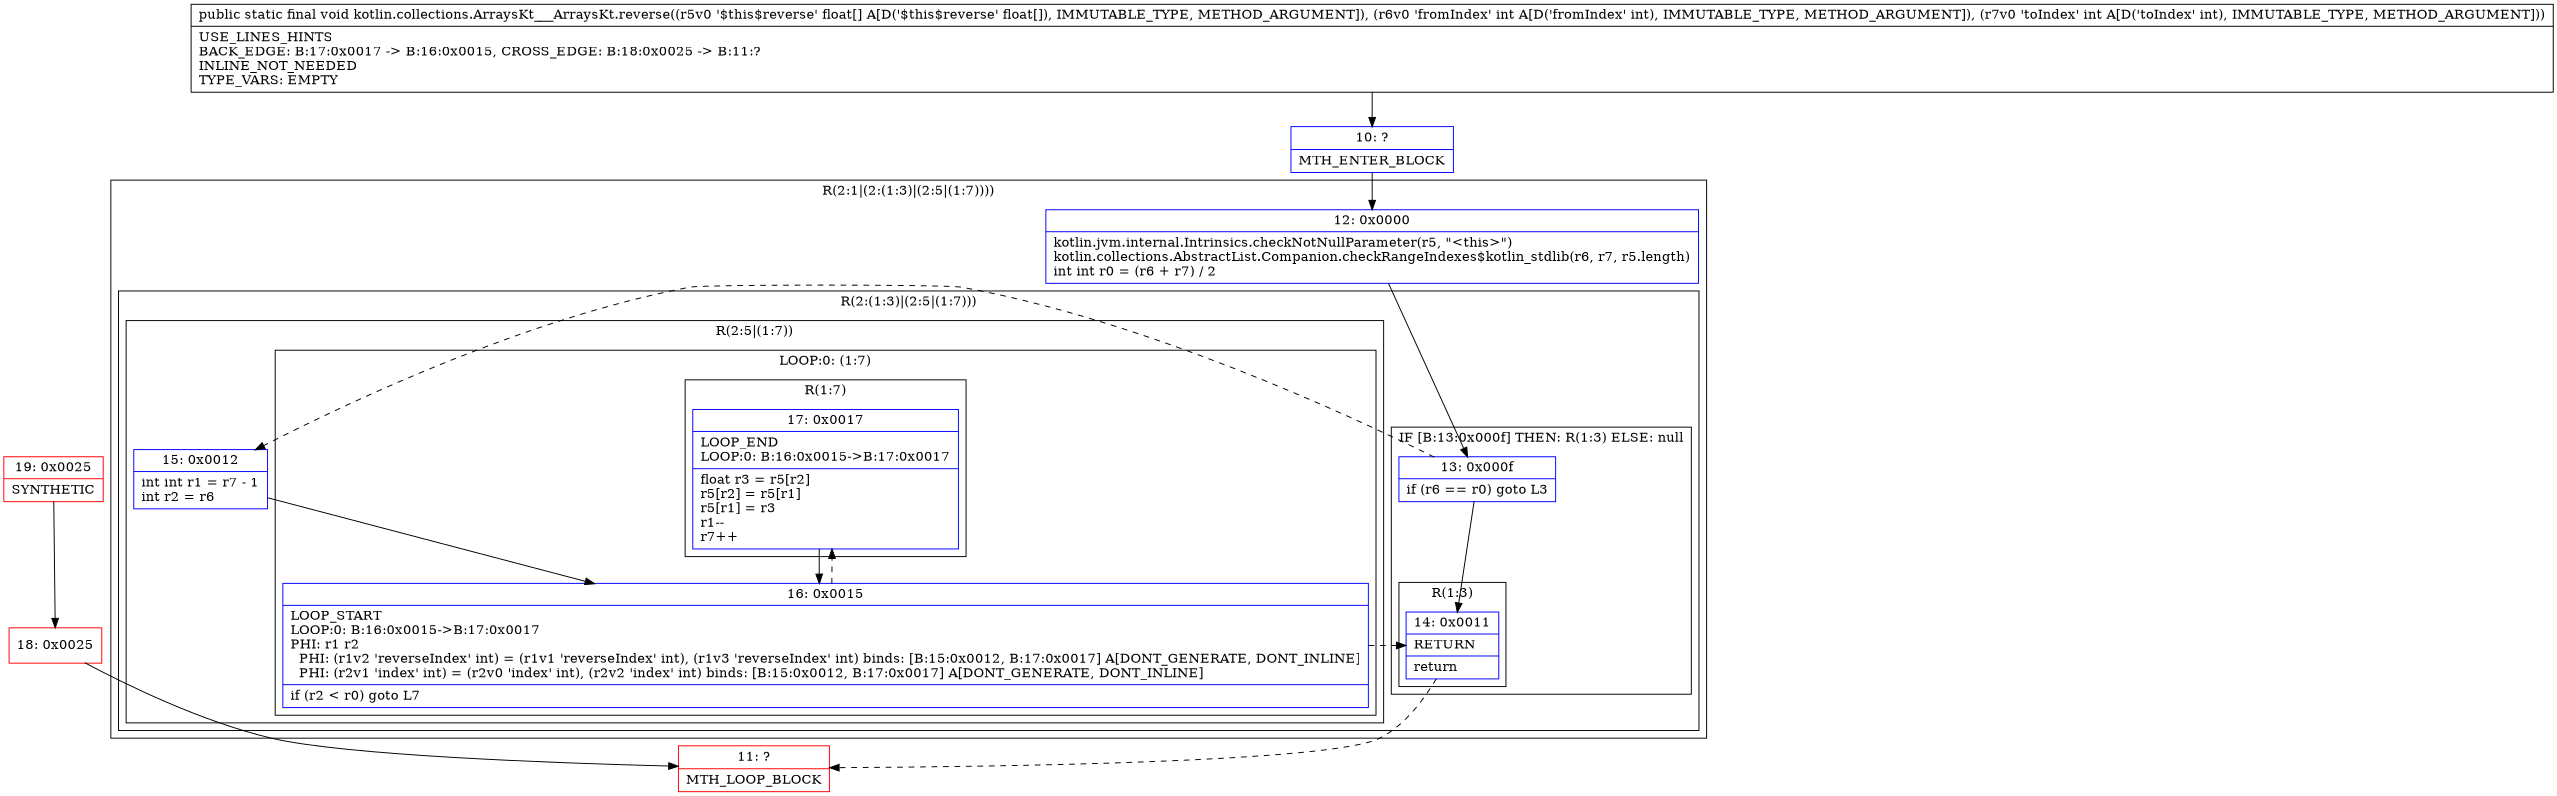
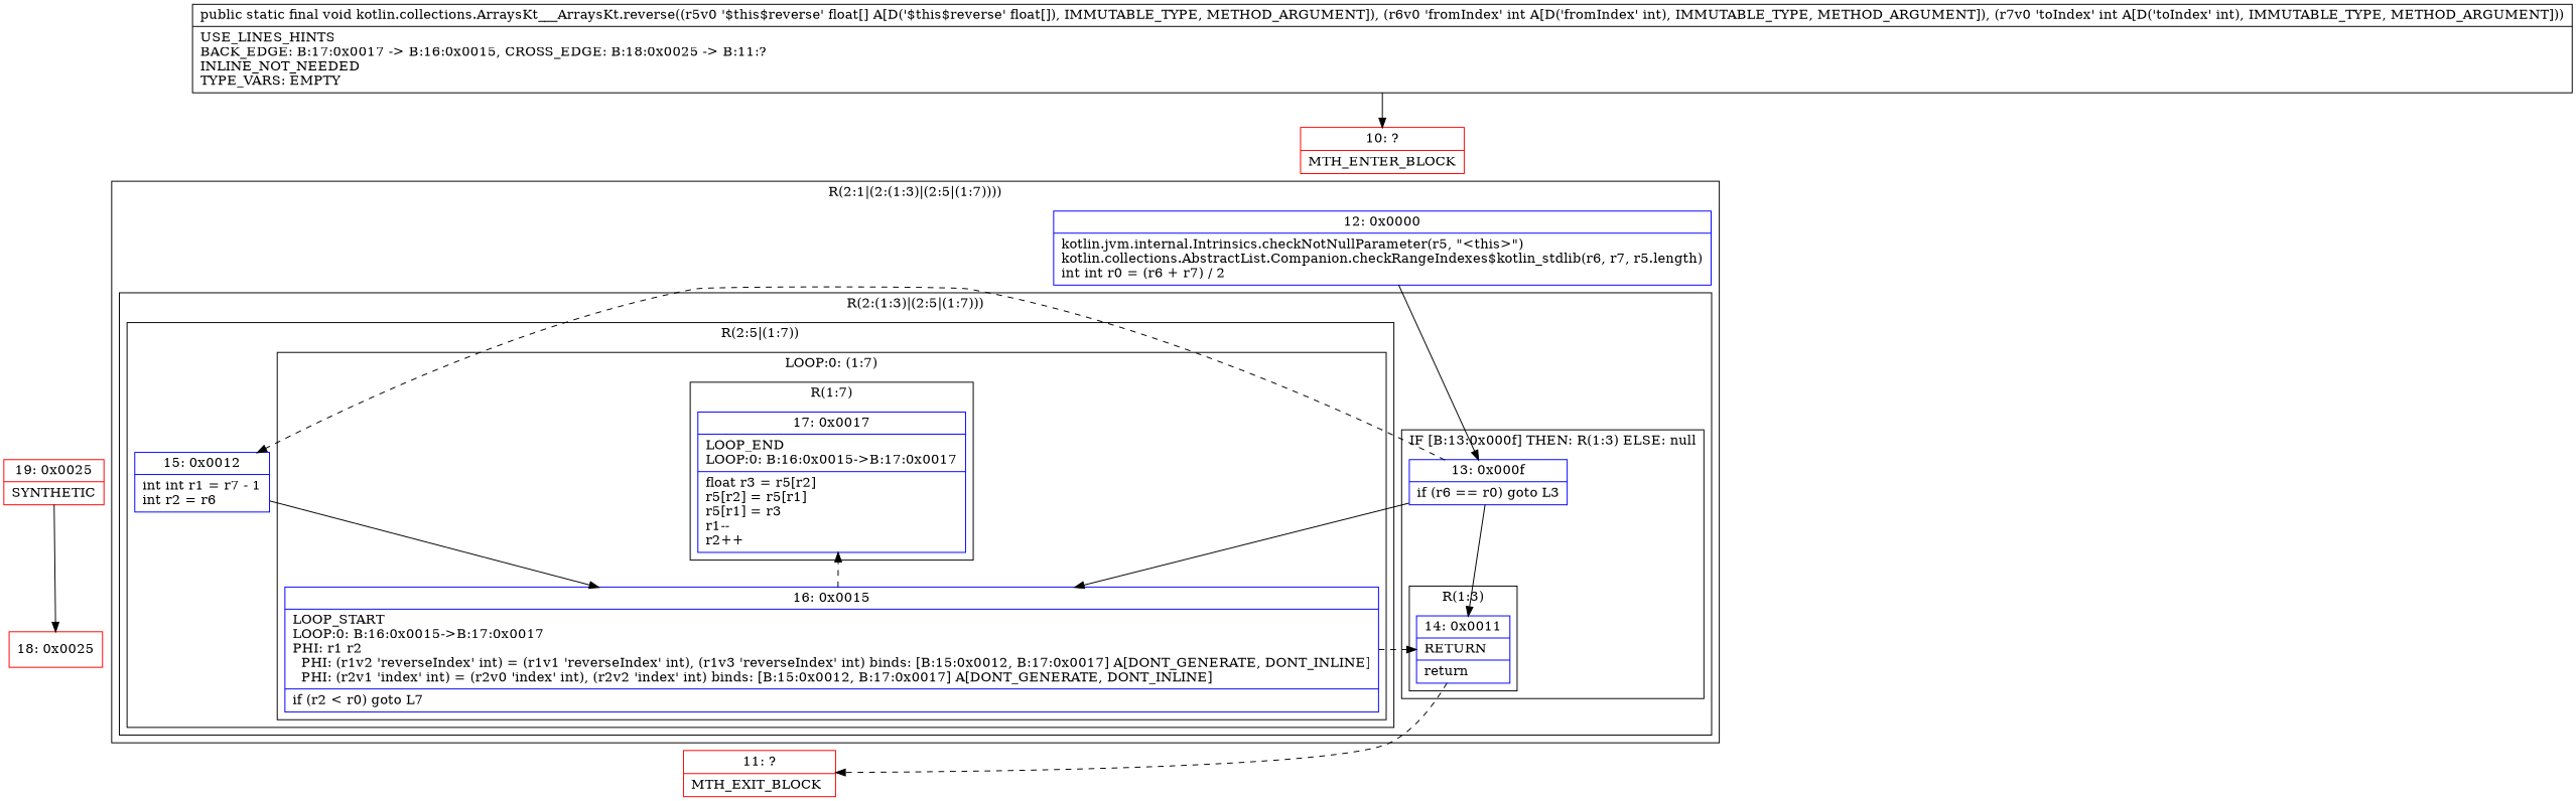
  digraph {
    node [color=blue shape=record]
    n1 [label="{14\:\ 0x0011|RETURN\l|return\l}"]
    n2 [label="{13\:\ 0x000f|if (r6 == r0) goto L3\l}"]
-   n3 [label="{17\:\ 0x0017|LOOP_END\lLOOP:0: B:16:0x0015\-\>B:17:0x0017\l|float r3 = r5[r2]\lr5[r2] = r5[r1]\lr5[r1] = r3\lr1\-\-\lr7++\l}"]
+   n3 [label="{17\:\ 0x0017|LOOP_END\lLOOP:0: B:16:0x0015\-\>B:17:0x0017\l|float r3 = r5[r2]\lr5[r2] = r5[r1]\lr5[r1] = r3\lr1\-\-\lr2++\l}"]
    n4 [label="{16\:\ 0x0015|LOOP_START\lLOOP:0: B:16:0x0015\-\>B:17:0x0017\lPHI: r1 r2 \l  PHI: (r1v2 'reverseIndex' int) = (r1v1 'reverseIndex' int), (r1v3 'reverseIndex' int) binds: [B:15:0x0012, B:17:0x0017] A[DONT_GENERATE, DONT_INLINE]\l  PHI: (r2v1 'index' int) = (r2v0 'index' int), (r2v2 'index' int) binds: [B:15:0x0012, B:17:0x0017] A[DONT_GENERATE, DONT_INLINE]\l|if (r2 \< r0) goto L7\l}"]
    n5 [label="{15\:\ 0x0012|int int r1 = r7 \- 1\lint r2 = r6\l}"]
    n6 [label="{12\:\ 0x0000|kotlin.jvm.internal.Intrinsics.checkNotNullParameter(r5, \"\<this\>\")\lkotlin.collections.AbstractList.Companion.checkRangeIndexes$kotlin_stdlib(r6, r7, r5.length)\lint int r0 = (r6 + r7) \/ 2\l}"]
-   n7 [color=red label="{11\:\ ?|MTH_LOOP_BLOCK\l}"]
+   n7 [color=red label="{11\:\ ?|MTH_EXIT_BLOCK\l}"]
    n8 [color=red label="{19\:\ 0x0025|SYNTHETIC\l}"]
    n9 [color=red label="{18\:\ 0x0025}"]
-   n10 [label="{10\:\ ?|MTH_ENTER_BLOCK\l}"]
+   n10 [color=red label="{10\:\ ?|MTH_ENTER_BLOCK\l}"]
    n11 [label="{public static final void kotlin.collections.ArraysKt___ArraysKt.reverse((r5v0 '$this$reverse' float[] A[D('$this$reverse' float[]), IMMUTABLE_TYPE, METHOD_ARGUMENT]), (r6v0 'fromIndex' int A[D('fromIndex' int), IMMUTABLE_TYPE, METHOD_ARGUMENT]), (r7v0 'toIndex' int A[D('toIndex' int), IMMUTABLE_TYPE, METHOD_ARGUMENT]))  | USE_LINES_HINTS\lBACK_EDGE: B:17:0x0017 \-\> B:16:0x0015, CROSS_EDGE: B:18:0x0025 \-\> B:11:?\lINLINE_NOT_NEEDED\lTYPE_VARS: EMPTY\l}" color=""]
    subgraph cluster_1 {
      label="R(2:1|(2:(1:3)|(2:5|(1:7))))"
      n6
      subgraph cluster_2 {
        label="R(2:(1:3)|(2:5|(1:7)))"
        subgraph cluster_3 {
          label="IF [B:13:0x000f] THEN: R(1:3) ELSE: null"
          n2
          subgraph cluster_4 {
            label="R(1:3)"
            n1
          }
        }
        subgraph cluster_5 {
          label="R(2:5|(1:7))"
          n5
          subgraph cluster_6 {
            label="LOOP:0: (1:7)"
            n4
            subgraph cluster_7 {
              label="R(1:7)"
              n3
            }
          }
        }
      }
    }
    n1 -> n7 [style=dashed]
    n2 -> n1
    n2 -> n5 [style=dashed]
-   n3 -> n4
+   n2 -> n4
    n4 -> n1 [style=dashed]
    n4 -> n3 [style=dashed]
    n5 -> n4
    n6 -> n2
    n8 -> n9
-   n9 -> n7
-   n10 -> n6
    n11 -> n10
  }
